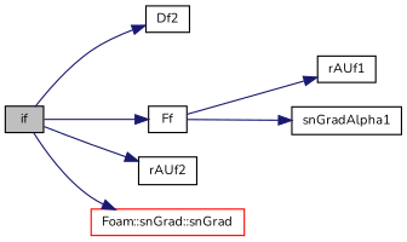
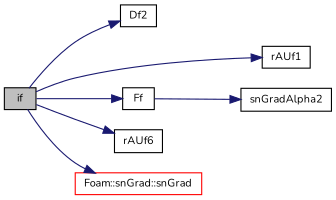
  digraph {
    fontname=Nunito
    rankdir=LR
    node [color=black fontname=Nunito fontsize=10 shape=record]
    edge [color=midnightblue fontname=Nunito fontsize=10 labelfontname=Helvetica labelfontsize=10 style=solid]
    n1 [fillcolor=grey75 fontcolor=black height=0.2 label=if style=filled width=0.4]
    n2 [height=0.2 label=Df2 width=0.4]
    n3 [height=0.2 label=Ff width=0.4]
    n4 [height=0.2 label=rAUf1 width=0.4]
-   n5 [height=0.2 label=rAUf2 width=0.4]
+   n5 [height=0.2 label=rAUf6 width=0.4]
    n6 [color=red height=0.2 label="Foam::snGrad::snGrad" width=0.4]
-   n7 [height=0.2 label=snGradAlpha1 width=0.4]
+   n7 [height=0.2 label=snGradAlpha2 width=0.4]
    n1 -> n2
    n1 -> n3
-   n3 -> n4
+   n1 -> n4
    n1 -> n5
    n1 -> n6
    n3 -> n7
  }
